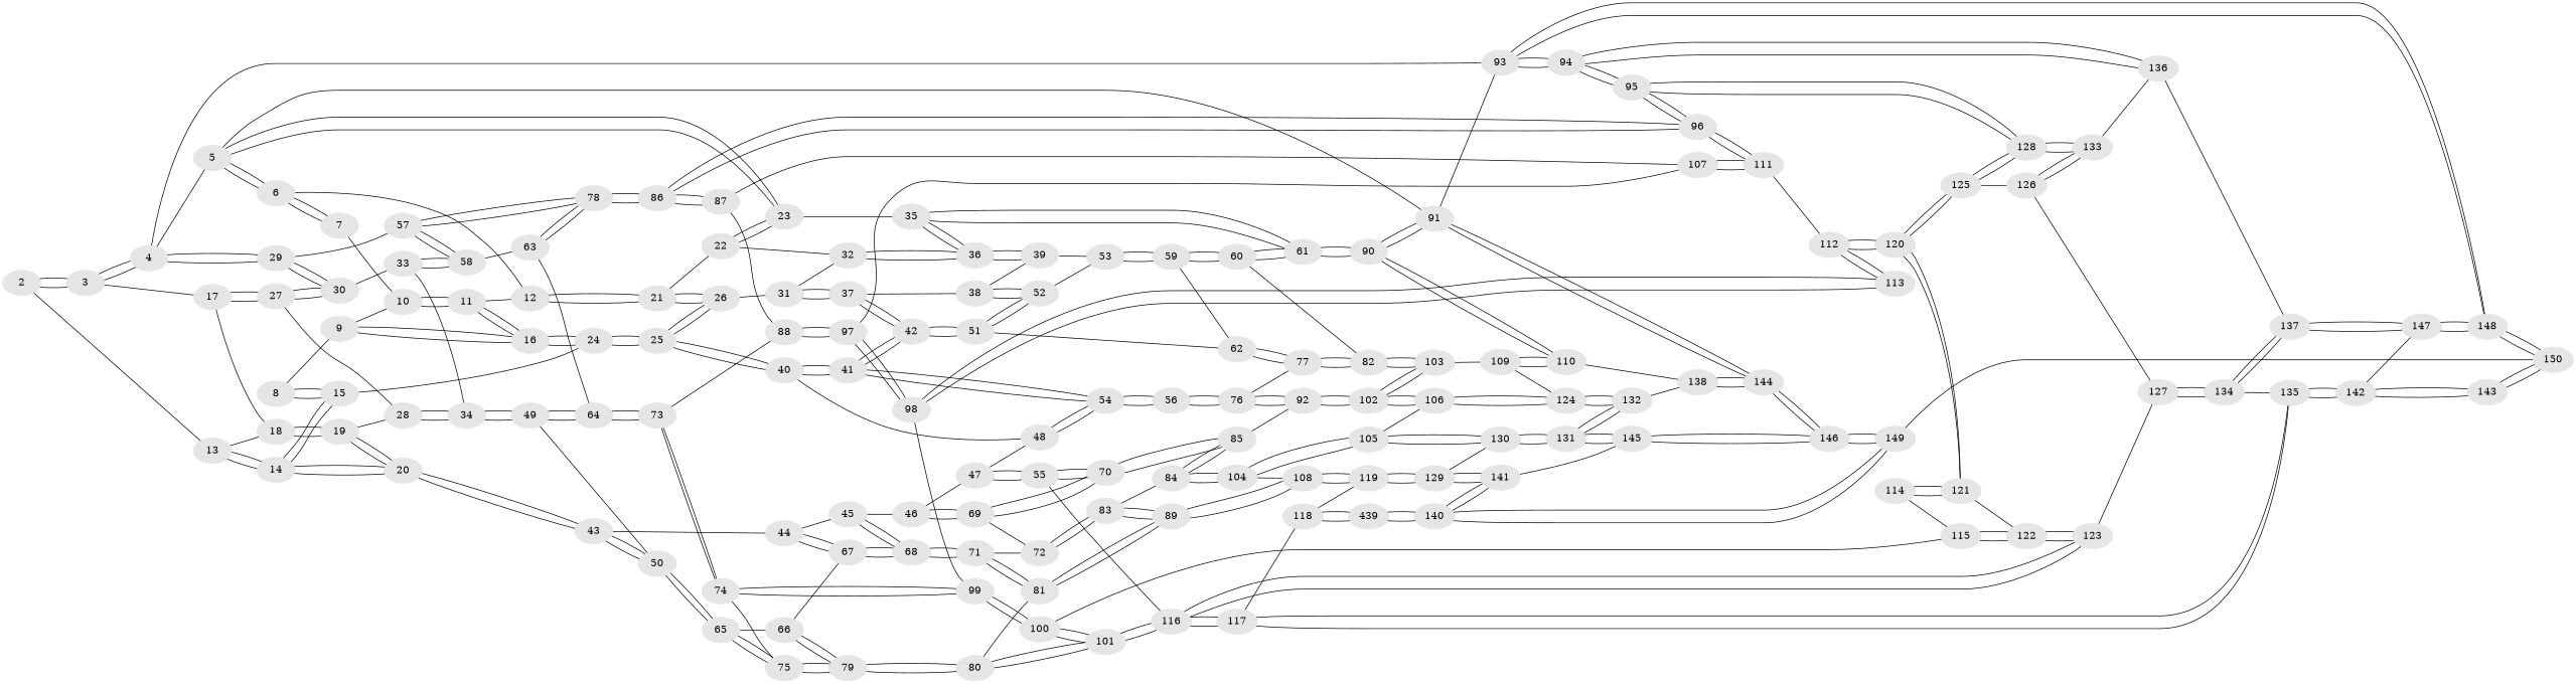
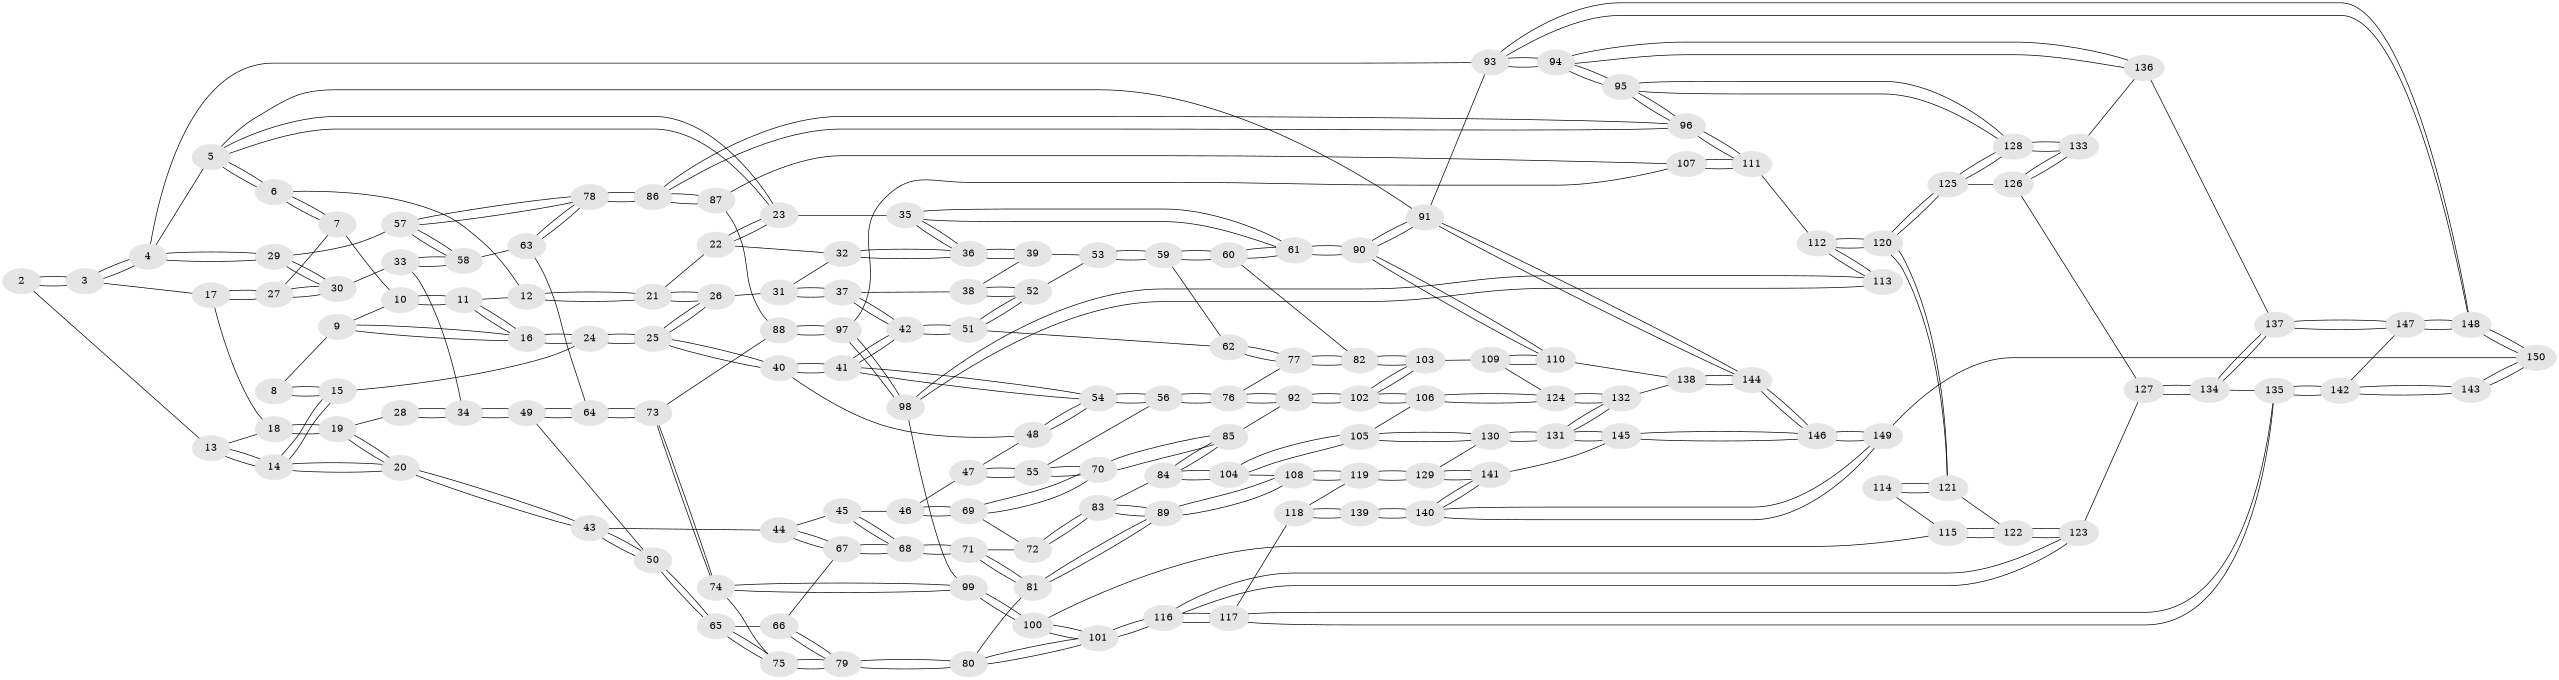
  graph {
    rankdir=LR
    node [color=gray90 style=filled]
    2
    3
    13
    8
    9
    15
    4
    17
    14
    18
    5
    29
    93
    27
    6
    23
    91
    30
    57
    94
    148
    7
    12
    35
    144
    10
    21
    11
    16
    24
    22
    26
    20
    19
    43
    25
    28
    34
    44
    50
    32
    31
    36
    61
    40
    41
    48
    37
    33
    49
    58
    78
    38
    42
    39
    63
    64
    90
    53
    52
    51
    59
    54
    56
    62
    45
    67
    65
    46
    68
    47
    69
    71
    55
    70
    72
    73
    66
    75
    77
    60
    76
    85
    92
    86
    82
    103
    110
    74
    88
    79
    80
    81
    83
    89
    84
    99
    97
    100
    102
    87
    96
    101
    116
    108
    109
    104
    105
    107
    111
    98
    119
    138
    146
    106
    95
    136
    150
    128
    137
    133
    112
    113
    115
    122
    117
    123
    124
    130
    131
    132
    129
    120
    121
    125
    114
    118
    135
    127
-   139 [label=439]
+   139
    142
    140
    141
    126
    134
    145
    147
    143
    149
    2 -- 3
    2 -- 3
    2 -- 13
    3 -- 4
    3 -- 4
    3 -- 17
    13 -- 14
    13 -- 14
    13 -- 18
    8 -- 9
    8 -- 15
    8 -- 15
    9 -- 10
    9 -- 16
    9 -- 16
    15 -- 24
    4 -- 5
    4 -- 29
    4 -- 29
    4 -- 93
    17 -- 18
    17 -- 27
    17 -- 27
    14 -- 15
    14 -- 15
    14 -- 20
    14 -- 20
    18 -- 19
    18 -- 19
    5 -- 6
    5 -- 6
    5 -- 23
    5 -- 23
    5 -- 91
    29 -- 30
    29 -- 30
    29 -- 57
    93 -- 94
    93 -- 94
    93 -- 148
    93 -- 148
    27 -- 30
    27 -- 30
-   27 -- 28
+   27 -- 7
    6 -- 7
    6 -- 7
    6 -- 12
    23 -- 35
    91 -- 93
    91 -- 144
    91 -- 144
    30 -- 33
    57 -- 58
    57 -- 58
    57 -- 78
    57 -- 78
    94 -- 95
    94 -- 95
    94 -- 136
    94 -- 136
    148 -- 150
    148 -- 150
    7 -- 10
    12 -- 21
    12 -- 21
    35 -- 36
    35 -- 36
    35 -- 61
    35 -- 61
    144 -- 146
    144 -- 146
    10 -- 11
    10 -- 11
    21 -- 22
    21 -- 26
    21 -- 26
    11 -- 12
    11 -- 16
    11 -- 16
    16 -- 24
    16 -- 24
    24 -- 25
    24 -- 25
    22 -- 23
    22 -- 23
    22 -- 32
    26 -- 31
    20 -- 43
    20 -- 43
    19 -- 20
    19 -- 20
    19 -- 28
    43 -- 44
    43 -- 50
    43 -- 50
    25 -- 26
    25 -- 26
    25 -- 40
    25 -- 40
    28 -- 34
    28 -- 34
    34 -- 49
    34 -- 49
    44 -- 45
    44 -- 67
    44 -- 67
    50 -- 65
    50 -- 65
    32 -- 36
    32 -- 36
    31 -- 32
    31 -- 37
    31 -- 37
    36 -- 39
    36 -- 39
    61 -- 90
    61 -- 90
    40 -- 41
    40 -- 41
    40 -- 48
    41 -- 42
    41 -- 42
    41 -- 54
    41 -- 54
    48 -- 54
    48 -- 54
    37 -- 38
    37 -- 42
    37 -- 42
    33 -- 34
    33 -- 58
    33 -- 58
    49 -- 50
    49 -- 64
    49 -- 64
    58 -- 63
    78 -- 86
    78 -- 86
    38 -- 39
    38 -- 52
    38 -- 52
    42 -- 51
    42 -- 51
    39 -- 53
    63 -- 78
    63 -- 78
    63 -- 64
    64 -- 73
    64 -- 73
    90 -- 91
    90 -- 91
    90 -- 110
    90 -- 110
    53 -- 59
    53 -- 59
    52 -- 53
    51 -- 52
    51 -- 52
    51 -- 62
    59 -- 62
    59 -- 60
    59 -- 60
    54 -- 56
    54 -- 56
    56 -- 76
    56 -- 76
    62 -- 77
    62 -- 77
    45 -- 46
    45 -- 68
    45 -- 68
    67 -- 68
    67 -- 68
    65 -- 66
    65 -- 75
    65 -- 75
    46 -- 47
    46 -- 69
    46 -- 69
    68 -- 71
    68 -- 71
    47 -- 48
    47 -- 55
    47 -- 55
    69 -- 70
    69 -- 70
    69 -- 72
    71 -- 72
    71 -- 81
    71 -- 81
-   55 -- 116
+   55 -- 56
    55 -- 70
    55 -- 70
    70 -- 85
    70 -- 85
    72 -- 83
    72 -- 83
    73 -- 74
    73 -- 74
    73 -- 88
    66 -- 67
    66 -- 79
    66 -- 79
    75 -- 79
    75 -- 79
    77 -- 82
    77 -- 82
    60 -- 61
    60 -- 61
    60 -- 82
    76 -- 77
    76 -- 92
    76 -- 92
    85 -- 92
    92 -- 102
    92 -- 102
    86 -- 87
    86 -- 87
    86 -- 96
    86 -- 96
    82 -- 103
    82 -- 103
    103 -- 109
    110 -- 138
    74 -- 75
    74 -- 99
    74 -- 99
    88 -- 97
    88 -- 97
    79 -- 80
    79 -- 80
    80 -- 81
    80 -- 101
    80 -- 101
    81 -- 89
    81 -- 89
    83 -- 89
    83 -- 89
    83 -- 84
    89 -- 108
    89 -- 108
    84 -- 85
    84 -- 85
    84 -- 104
    84 -- 104
    99 -- 100
    99 -- 100
    97 -- 107
    97 -- 98
    97 -- 98
    100 -- 101
    100 -- 101
    100 -- 115
    102 -- 103
    102 -- 103
    102 -- 106
    102 -- 106
    87 -- 88
    87 -- 107
    96 -- 111
    96 -- 111
    101 -- 116
    101 -- 116
    116 -- 117
    116 -- 117
    116 -- 123
    116 -- 123
    108 -- 119
    108 -- 119
    109 -- 110
    109 -- 110
    109 -- 124
    104 -- 108
    104 -- 105
    104 -- 105
    105 -- 106
    105 -- 130
    105 -- 130
    107 -- 111
    107 -- 111
    111 -- 112
    98 -- 99
    98 -- 113
    98 -- 113
    119 -- 129
    119 -- 129
    138 -- 144
    138 -- 144
    146 -- 149
    146 -- 149
    106 -- 124
    106 -- 124
    95 -- 96
    95 -- 96
    95 -- 128
    95 -- 128
    136 -- 137
    128 -- 133
    128 -- 133
    137 -- 147
    137 -- 147
    133 -- 136
    112 -- 113
    112 -- 113
    112 -- 120
    112 -- 120
    115 -- 122
    115 -- 122
    122 -- 123
    122 -- 123
    117 -- 118
    117 -- 135
    117 -- 135
    123 -- 127
    124 -- 132
    124 -- 132
    130 -- 131
    130 -- 131
    131 -- 132
    131 -- 132
    131 -- 145
    131 -- 145
    132 -- 138
    129 -- 130
    129 -- 141
    129 -- 141
    120 -- 121
    120 -- 121
    120 -- 125
    120 -- 125
    121 -- 122
    125 -- 128
    125 -- 128
    125 -- 126
    114 -- 115
    114 -- 121
    114 -- 121
    118 -- 119
    118 -- 139
    118 -- 139
    135 -- 142
    135 -- 142
    127 -- 134
    127 -- 134
    139 -- 140
    139 -- 140
    142 -- 147
    142 -- 143
    142 -- 143
    140 -- 141
    140 -- 141
    140 -- 149
    140 -- 149
    141 -- 145
    126 -- 133
    126 -- 133
    126 -- 127
    134 -- 137
    134 -- 137
    134 -- 135
    145 -- 146
    145 -- 146
    147 -- 148
    147 -- 148
    143 -- 150
    143 -- 150
    149 -- 150
  }
